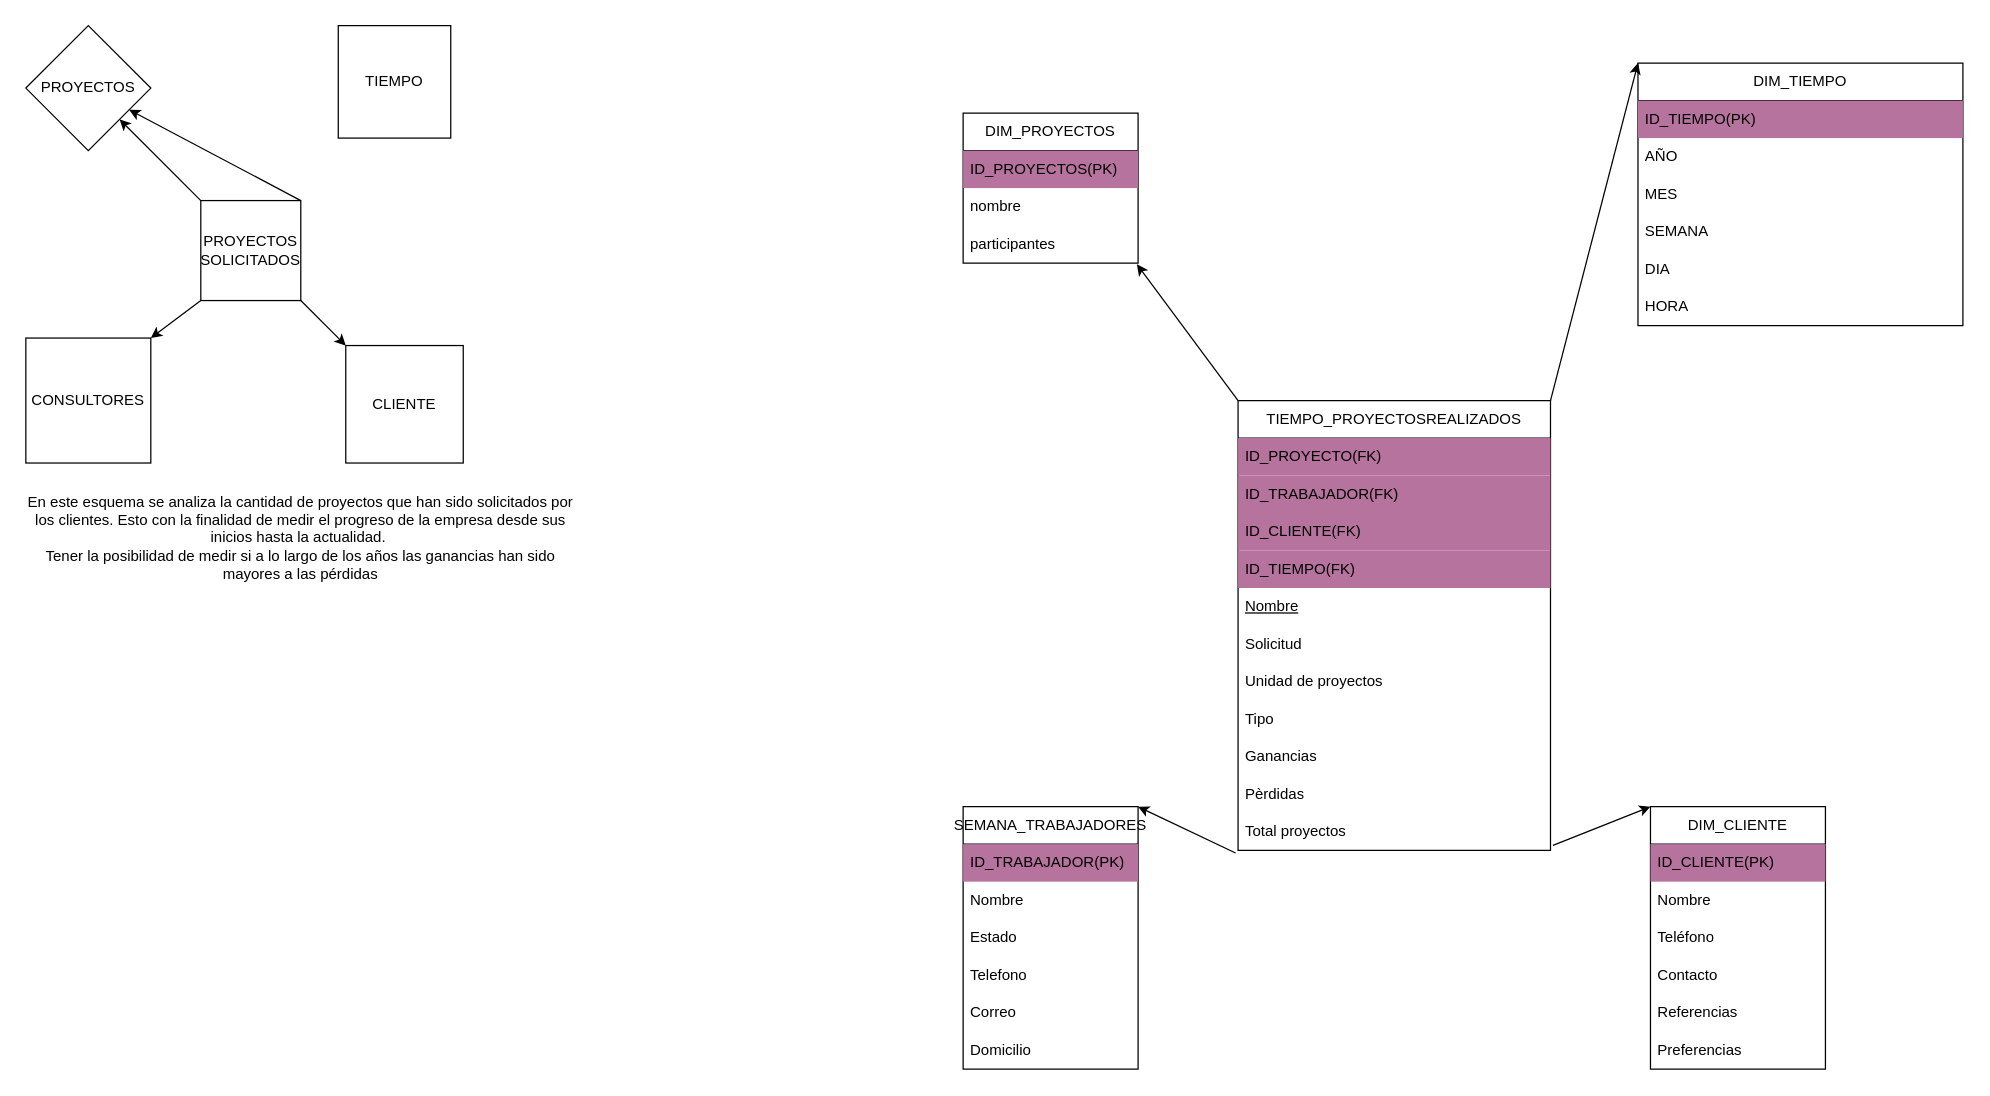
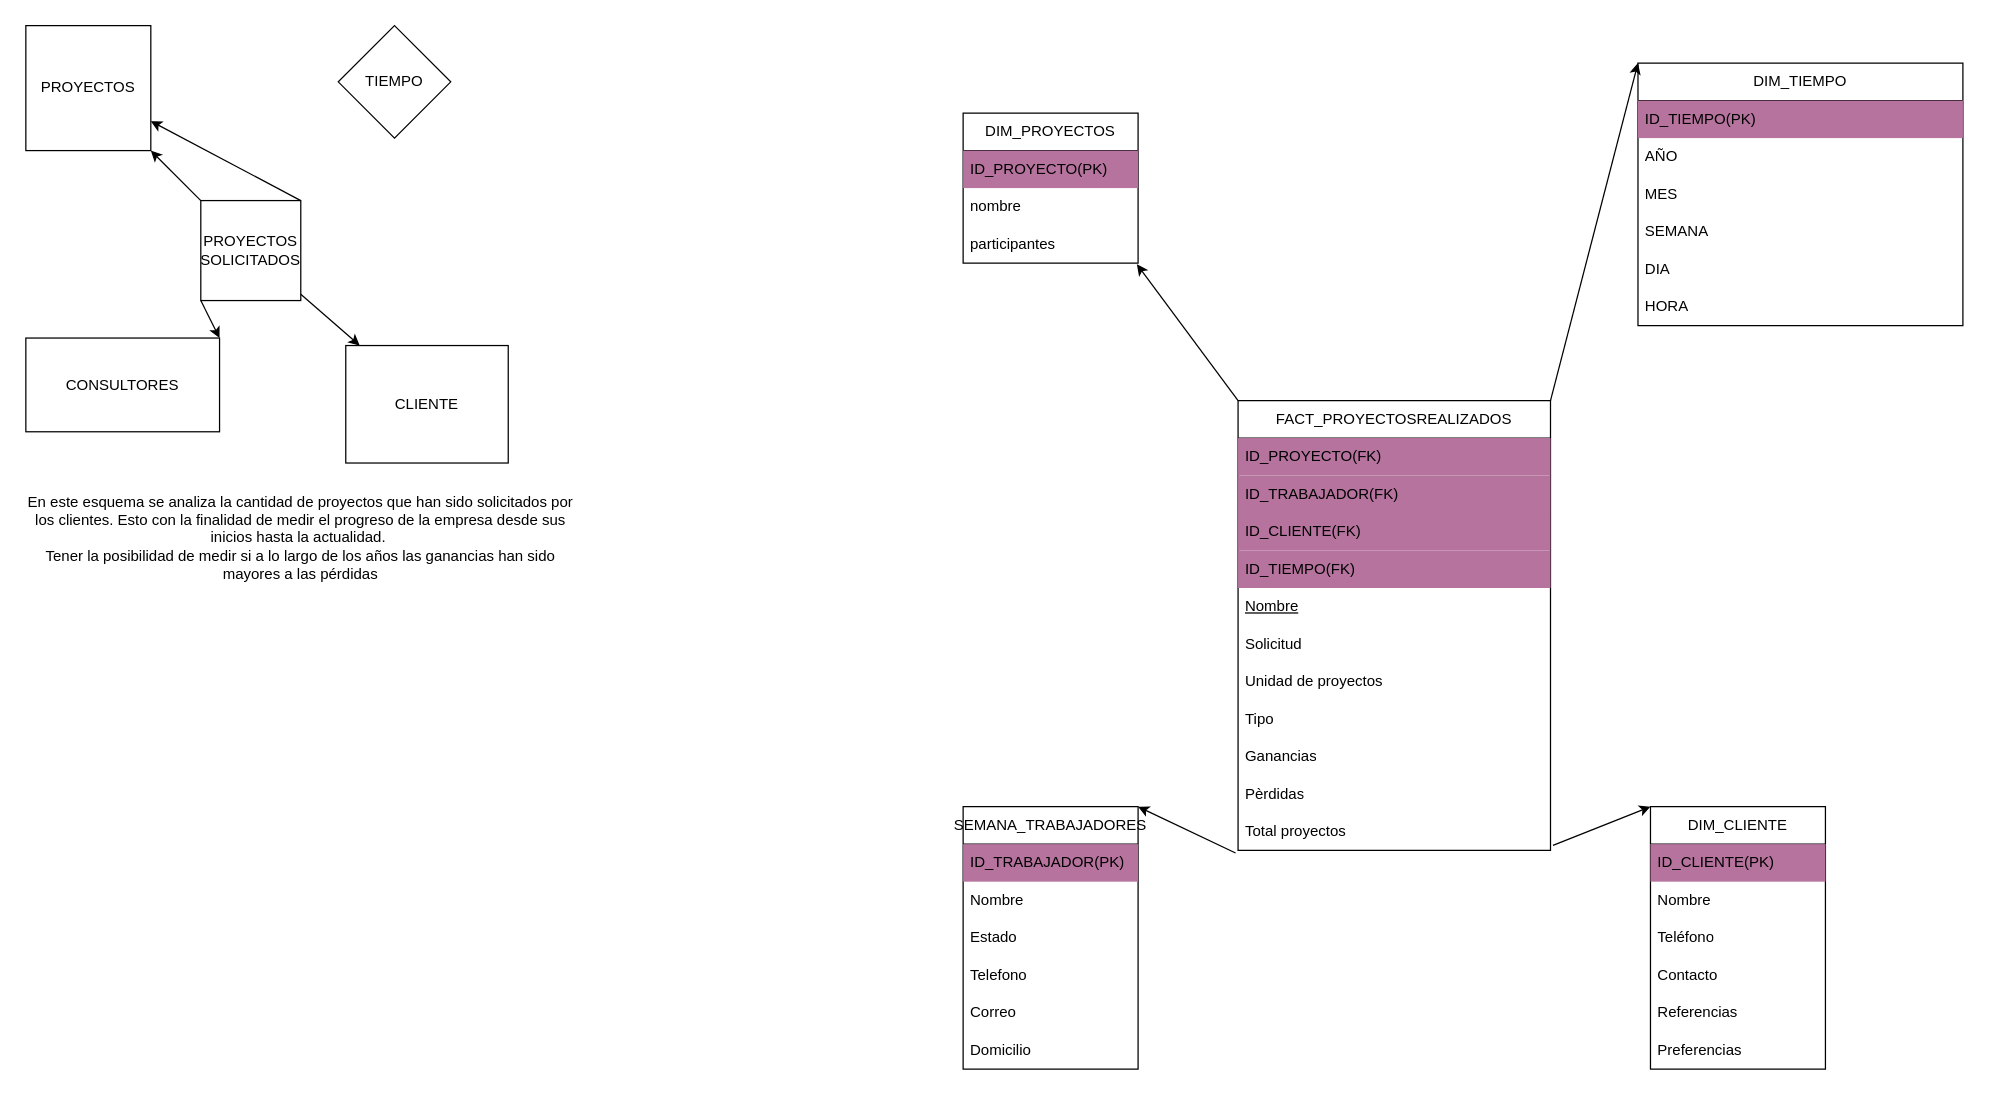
  <mxCell id="0" />
  <mxCell id="1" parent="0" />
  <mxCell id="2" value="PROYECTOS SOLICITADOS" style="whiteSpace=wrap;html=1;aspect=fixed;" parent="1" vertex="1"><mxGeometry x="160" y="160" width="80" height="80" as="geometry" /></mxCell>
- <mxCell id="3" value="TIEMPO" style="whiteSpace=wrap;html=1;aspect=fixed;" parent="1" vertex="1"><mxGeometry x="270" width="90" height="90" as="geometry" y="20" /></mxCell>
- <mxCell id="4" value="CLIENTE" style="whiteSpace=wrap;html=1;aspect=fixed;" parent="1" vertex="1"><mxGeometry x="276" y="276" width="94" height="94" as="geometry" /></mxCell>
- <mxCell id="5" value="PROYECTOS" style="rhombus;whiteSpace=wrap;html=1;aspect=fixed;" parent="1" vertex="1"><mxGeometry x="20" width="100" height="100" as="geometry" y="20" /></mxCell>
- <mxCell id="6" value="CONSULTORES" style="whiteSpace=wrap;html=1;aspect=fixed;" parent="1" vertex="1"><mxGeometry x="20" y="270" width="100" height="100" as="geometry" /></mxCell>
+ <mxCell id="3" value="TIEMPO" style="rhombus;whiteSpace=wrap;html=1;aspect=fixed;" parent="1" vertex="1"><mxGeometry x="270" width="90" height="90" as="geometry" y="20" /></mxCell>
+ <mxCell id="4" value="CLIENTE" style="whiteSpace=wrap;html=1;aspect=fixed;" parent="1" vertex="1"><mxGeometry x="276" y="276" width="130" height="94" as="geometry" /></mxCell>
+ <mxCell id="5" value="PROYECTOS" style="whiteSpace=wrap;html=1;aspect=fixed;" parent="1" vertex="1"><mxGeometry x="20" width="100" height="100" as="geometry" y="20" /></mxCell>
+ <mxCell id="6" value="CONSULTORES" style="whiteSpace=wrap;html=1;aspect=fixed;" parent="1" vertex="1"><mxGeometry x="20" y="270" width="155" height="75" as="geometry" /></mxCell>
  <mxCell id="7" style="rounded=0;orthogonalLoop=1;jettySize=auto;html=1;" parent="1" source="2" target="4" edge="1"><mxGeometry relative="1" as="geometry"><mxPoint x="141" y="150" as="sourcePoint" /><mxPoint x="190" y="210" as="targetPoint" /></mxGeometry></mxCell>
  <mxCell id="8" value="En este esquema se analiza la cantidad de proyectos que han sido solicitados por los clientes. Esto con la finalidad de medir el progreso de la empresa desde sus inicios hasta la actualidad.&amp;nbsp;&lt;br&gt;Tener la posibilidad de medir si a lo largo de los años las ganancias han sido mayores a las pérdidas" style="text;html=1;strokeColor=none;fillColor=none;align=center;verticalAlign=middle;whiteSpace=wrap;rounded=0;" parent="1" vertex="1"><mxGeometry x="20" y="400" width="440" height="60" as="geometry" /></mxCell>
- <mxCell id="9" value="TIEMPO_PROYECTOSREALIZADOS" style="swimlane;fontStyle=0;childLayout=stackLayout;horizontal=1;startSize=30;horizontalStack=0;resizeParent=1;resizeParentMax=0;resizeLast=0;collapsible=1;marginBottom=0;whiteSpace=wrap;html=1;" parent="1" vertex="1"><mxGeometry x="990" y="320" width="250" height="360" as="geometry" /></mxCell>
+ <mxCell id="9" value="FACT_PROYECTOSREALIZADOS" style="swimlane;fontStyle=0;childLayout=stackLayout;horizontal=1;startSize=30;horizontalStack=0;resizeParent=1;resizeParentMax=0;resizeLast=0;collapsible=1;marginBottom=0;whiteSpace=wrap;html=1;" parent="1" vertex="1"><mxGeometry x="990" y="320" width="250" height="360" as="geometry" /></mxCell>
  <mxCell id="10" value="ID_PROYECTO(FK)" style="text;strokeColor=none;fillColor=#B5739D;align=left;verticalAlign=middle;spacingLeft=4;spacingRight=4;overflow=hidden;points=[[0,0.5],[1,0.5]];portConstraint=eastwest;rotatable=0;whiteSpace=wrap;html=1;" parent="9" vertex="1"><mxGeometry y="30" width="250" height="30" as="geometry" /></mxCell>
  <mxCell id="11" value="ID_TRABAJADOR(FK)" style="text;strokeColor=none;fillColor=#B5739D;align=left;verticalAlign=middle;spacingLeft=4;spacingRight=4;overflow=hidden;points=[[0,0.5],[1,0.5]];portConstraint=eastwest;rotatable=0;whiteSpace=wrap;html=1;" parent="9" vertex="1"><mxGeometry y="60" width="250" height="30" as="geometry" /></mxCell>
  <mxCell id="12" value="ID_CLIENTE(FK)" style="text;strokeColor=none;fillColor=#B5739D;align=left;verticalAlign=middle;spacingLeft=4;spacingRight=4;overflow=hidden;points=[[0,0.5],[1,0.5]];portConstraint=eastwest;rotatable=0;whiteSpace=wrap;html=1;" parent="9" vertex="1"><mxGeometry y="90" width="250" height="30" as="geometry" /></mxCell>
  <mxCell id="13" value="ID_TIEMPO(FK)" style="text;strokeColor=none;fillColor=#B5739D;align=left;verticalAlign=middle;spacingLeft=4;spacingRight=4;overflow=hidden;points=[[0,0.5],[1,0.5]];portConstraint=eastwest;rotatable=0;whiteSpace=wrap;html=1;" parent="9" vertex="1"><mxGeometry y="120" width="250" height="30" as="geometry" /></mxCell>
  <mxCell id="14" value="&lt;u&gt;Nombre&lt;/u&gt;" style="text;strokeColor=none;fillColor=none;align=left;verticalAlign=middle;spacingLeft=4;spacingRight=4;overflow=hidden;points=[[0,0.5],[1,0.5]];portConstraint=eastwest;rotatable=0;whiteSpace=wrap;html=1;" parent="9" vertex="1"><mxGeometry y="150" width="250" height="30" as="geometry" /></mxCell>
  <mxCell id="15" value="Solicitud" style="text;strokeColor=none;fillColor=none;align=left;verticalAlign=middle;spacingLeft=4;spacingRight=4;overflow=hidden;points=[[0,0.5],[1,0.5]];portConstraint=eastwest;rotatable=0;whiteSpace=wrap;html=1;" parent="9" vertex="1"><mxGeometry y="180" width="250" height="30" as="geometry" /></mxCell>
  <mxCell id="16" value="Unidad de proyectos" style="text;strokeColor=none;fillColor=none;align=left;verticalAlign=middle;spacingLeft=4;spacingRight=4;overflow=hidden;points=[[0,0.5],[1,0.5]];portConstraint=eastwest;rotatable=0;whiteSpace=wrap;html=1;" parent="9" vertex="1"><mxGeometry y="210" width="250" height="30" as="geometry" /></mxCell>
  <mxCell id="17" value="Tipo" style="text;strokeColor=none;fillColor=none;align=left;verticalAlign=middle;spacingLeft=4;spacingRight=4;overflow=hidden;points=[[0,0.5],[1,0.5]];portConstraint=eastwest;rotatable=0;whiteSpace=wrap;html=1;" parent="9" vertex="1"><mxGeometry y="240" width="250" height="30" as="geometry" /></mxCell>
  <mxCell id="18" value="Ganancias" style="text;strokeColor=none;fillColor=none;align=left;verticalAlign=middle;spacingLeft=4;spacingRight=4;overflow=hidden;points=[[0,0.5],[1,0.5]];portConstraint=eastwest;rotatable=0;whiteSpace=wrap;html=1;" parent="9" vertex="1"><mxGeometry y="270" width="250" height="30" as="geometry" /></mxCell>
  <mxCell id="19" value="Pèrdidas" style="text;strokeColor=none;fillColor=none;align=left;verticalAlign=middle;spacingLeft=4;spacingRight=4;overflow=hidden;points=[[0,0.5],[1,0.5]];portConstraint=eastwest;rotatable=0;whiteSpace=wrap;html=1;" vertex="1" parent="9"><mxGeometry y="300" width="250" height="30" as="geometry" /></mxCell>
  <mxCell id="20" value="Total proyectos" style="text;strokeColor=none;fillColor=none;align=left;verticalAlign=middle;spacingLeft=4;spacingRight=4;overflow=hidden;points=[[0,0.5],[1,0.5]];portConstraint=eastwest;rotatable=0;whiteSpace=wrap;html=1;" parent="9" vertex="1"><mxGeometry y="330" width="250" height="30" as="geometry" /></mxCell>
  <mxCell id="21" value="DIM_TIEMPO" style="swimlane;fontStyle=0;childLayout=stackLayout;horizontal=1;startSize=30;horizontalStack=0;resizeParent=1;resizeParentMax=0;resizeLast=0;collapsible=1;marginBottom=0;whiteSpace=wrap;html=1;" parent="1" vertex="1"><mxGeometry x="1310" y="50" width="260" height="210" as="geometry" /></mxCell>
  <mxCell id="22" value="ID_TIEMPO(PK)" style="text;strokeColor=none;fillColor=#B5739D;align=left;verticalAlign=middle;spacingLeft=4;spacingRight=4;overflow=hidden;points=[[0,0.5],[1,0.5]];portConstraint=eastwest;rotatable=0;whiteSpace=wrap;html=1;" parent="21" vertex="1"><mxGeometry y="30" width="260" height="30" as="geometry" /></mxCell>
  <mxCell id="23" value="AÑO" style="text;strokeColor=none;fillColor=none;align=left;verticalAlign=middle;spacingLeft=4;spacingRight=4;overflow=hidden;points=[[0,0.5],[1,0.5]];portConstraint=eastwest;rotatable=0;whiteSpace=wrap;html=1;" parent="21" vertex="1"><mxGeometry y="60" width="260" height="30" as="geometry" /></mxCell>
  <mxCell id="24" value="MES" style="text;strokeColor=none;fillColor=none;align=left;verticalAlign=middle;spacingLeft=4;spacingRight=4;overflow=hidden;points=[[0,0.5],[1,0.5]];portConstraint=eastwest;rotatable=0;whiteSpace=wrap;html=1;" parent="21" vertex="1"><mxGeometry y="90" width="260" height="30" as="geometry" /></mxCell>
  <mxCell id="25" value="SEMANA" style="text;strokeColor=none;fillColor=none;align=left;verticalAlign=middle;spacingLeft=4;spacingRight=4;overflow=hidden;points=[[0,0.5],[1,0.5]];portConstraint=eastwest;rotatable=0;whiteSpace=wrap;html=1;" parent="21" vertex="1"><mxGeometry y="120" width="260" height="30" as="geometry" /></mxCell>
  <mxCell id="26" value="DIA" style="text;strokeColor=none;fillColor=none;align=left;verticalAlign=middle;spacingLeft=4;spacingRight=4;overflow=hidden;points=[[0,0.5],[1,0.5]];portConstraint=eastwest;rotatable=0;whiteSpace=wrap;html=1;" parent="21" vertex="1"><mxGeometry y="150" width="260" height="30" as="geometry" /></mxCell>
  <mxCell id="27" value="HORA" style="text;strokeColor=none;fillColor=none;align=left;verticalAlign=middle;spacingLeft=4;spacingRight=4;overflow=hidden;points=[[0,0.5],[1,0.5]];portConstraint=eastwest;rotatable=0;whiteSpace=wrap;html=1;" parent="21" vertex="1"><mxGeometry y="180" width="260" height="30" as="geometry" /></mxCell>
  <mxCell id="28" value="DIM_CLIENTE" style="swimlane;fontStyle=0;childLayout=stackLayout;horizontal=1;startSize=30;horizontalStack=0;resizeParent=1;resizeParentMax=0;resizeLast=0;collapsible=1;marginBottom=0;whiteSpace=wrap;html=1;" parent="1" vertex="1"><mxGeometry x="1320" y="645" width="140" height="210" as="geometry" /></mxCell>
  <mxCell id="29" value="ID_CLIENTE(PK)" style="text;strokeColor=none;fillColor=#B5739D;align=left;verticalAlign=middle;spacingLeft=4;spacingRight=4;overflow=hidden;points=[[0,0.5],[1,0.5]];portConstraint=eastwest;rotatable=0;whiteSpace=wrap;html=1;" parent="28" vertex="1"><mxGeometry y="30" width="140" height="30" as="geometry" /></mxCell>
  <mxCell id="30" value="Nombre" style="text;strokeColor=none;fillColor=none;align=left;verticalAlign=middle;spacingLeft=4;spacingRight=4;overflow=hidden;points=[[0,0.5],[1,0.5]];portConstraint=eastwest;rotatable=0;whiteSpace=wrap;html=1;" parent="28" vertex="1"><mxGeometry y="60" width="140" height="30" as="geometry" /></mxCell>
  <mxCell id="31" value="Teléfono" style="text;strokeColor=none;fillColor=none;align=left;verticalAlign=middle;spacingLeft=4;spacingRight=4;overflow=hidden;points=[[0,0.5],[1,0.5]];portConstraint=eastwest;rotatable=0;whiteSpace=wrap;html=1;" parent="28" vertex="1"><mxGeometry y="90" width="140" height="30" as="geometry" /></mxCell>
  <mxCell id="32" value="Contacto" style="text;strokeColor=none;fillColor=none;align=left;verticalAlign=middle;spacingLeft=4;spacingRight=4;overflow=hidden;points=[[0,0.5],[1,0.5]];portConstraint=eastwest;rotatable=0;whiteSpace=wrap;html=1;" parent="28" vertex="1"><mxGeometry y="120" width="140" height="30" as="geometry" /></mxCell>
  <mxCell id="33" value="Referencias" style="text;strokeColor=none;fillColor=none;align=left;verticalAlign=middle;spacingLeft=4;spacingRight=4;overflow=hidden;points=[[0,0.5],[1,0.5]];portConstraint=eastwest;rotatable=0;whiteSpace=wrap;html=1;" parent="28" vertex="1"><mxGeometry y="150" width="140" height="30" as="geometry" /></mxCell>
  <mxCell id="34" value="Preferencias" style="text;strokeColor=none;fillColor=none;align=left;verticalAlign=middle;spacingLeft=4;spacingRight=4;overflow=hidden;points=[[0,0.5],[1,0.5]];portConstraint=eastwest;rotatable=0;whiteSpace=wrap;html=1;" parent="28" vertex="1"><mxGeometry y="180" width="140" height="30" as="geometry" /></mxCell>
  <mxCell id="35" value="SEMANA_TRABAJADORES" style="swimlane;fontStyle=0;childLayout=stackLayout;horizontal=1;startSize=30;horizontalStack=0;resizeParent=1;resizeParentMax=0;resizeLast=0;collapsible=1;marginBottom=0;whiteSpace=wrap;html=1;" parent="1" vertex="1"><mxGeometry x="770" y="645" width="140" height="210" as="geometry" /></mxCell>
  <mxCell id="36" value="ID_TRABAJADOR(PK)" style="text;strokeColor=none;fillColor=#B5739D;align=left;verticalAlign=middle;spacingLeft=4;spacingRight=4;overflow=hidden;points=[[0,0.5],[1,0.5]];portConstraint=eastwest;rotatable=0;whiteSpace=wrap;html=1;" parent="35" vertex="1"><mxGeometry y="30" width="140" height="30" as="geometry" /></mxCell>
  <mxCell id="37" value="Nombre" style="text;strokeColor=none;fillColor=none;align=left;verticalAlign=middle;spacingLeft=4;spacingRight=4;overflow=hidden;points=[[0,0.5],[1,0.5]];portConstraint=eastwest;rotatable=0;whiteSpace=wrap;html=1;" parent="35" vertex="1"><mxGeometry y="60" width="140" height="30" as="geometry" /></mxCell>
  <mxCell id="38" value="Estado" style="text;strokeColor=none;fillColor=none;align=left;verticalAlign=middle;spacingLeft=4;spacingRight=4;overflow=hidden;points=[[0,0.5],[1,0.5]];portConstraint=eastwest;rotatable=0;whiteSpace=wrap;html=1;" parent="35" vertex="1"><mxGeometry y="90" width="140" height="30" as="geometry" /></mxCell>
  <mxCell id="39" value="Telefono" style="text;strokeColor=none;fillColor=none;align=left;verticalAlign=middle;spacingLeft=4;spacingRight=4;overflow=hidden;points=[[0,0.5],[1,0.5]];portConstraint=eastwest;rotatable=0;whiteSpace=wrap;html=1;" parent="35" vertex="1"><mxGeometry y="120" width="140" height="30" as="geometry" /></mxCell>
  <mxCell id="40" value="Correo" style="text;strokeColor=none;fillColor=none;align=left;verticalAlign=middle;spacingLeft=4;spacingRight=4;overflow=hidden;points=[[0,0.5],[1,0.5]];portConstraint=eastwest;rotatable=0;whiteSpace=wrap;html=1;" parent="35" vertex="1"><mxGeometry y="150" width="140" height="30" as="geometry" /></mxCell>
  <mxCell id="41" value="Domicilio" style="text;strokeColor=none;fillColor=none;align=left;verticalAlign=middle;spacingLeft=4;spacingRight=4;overflow=hidden;points=[[0,0.5],[1,0.5]];portConstraint=eastwest;rotatable=0;whiteSpace=wrap;html=1;" parent="35" vertex="1"><mxGeometry y="180" width="140" height="30" as="geometry" /></mxCell>
  <mxCell id="42" value="DIM_PROYECTOS" style="swimlane;fontStyle=0;childLayout=stackLayout;horizontal=1;startSize=30;horizontalStack=0;resizeParent=1;resizeParentMax=0;resizeLast=0;collapsible=1;marginBottom=0;whiteSpace=wrap;html=1;" parent="1" vertex="1"><mxGeometry x="770" y="90" width="140" height="120" as="geometry" /></mxCell>
- <mxCell id="43" value="ID_PROYECTOS(PK)" style="text;strokeColor=none;fillColor=#B5739D;align=left;verticalAlign=middle;spacingLeft=4;spacingRight=4;overflow=hidden;points=[[0,0.5],[1,0.5]];portConstraint=eastwest;rotatable=0;whiteSpace=wrap;html=1;" parent="42" vertex="1"><mxGeometry y="30" width="140" height="30" as="geometry" /></mxCell>
+ <mxCell id="43" value="ID_PROYECTO(PK)" style="text;strokeColor=none;fillColor=#B5739D;align=left;verticalAlign=middle;spacingLeft=4;spacingRight=4;overflow=hidden;points=[[0,0.5],[1,0.5]];portConstraint=eastwest;rotatable=0;whiteSpace=wrap;html=1;" parent="42" vertex="1"><mxGeometry y="30" width="140" height="30" as="geometry" /></mxCell>
  <mxCell id="44" value="nombre" style="text;strokeColor=none;fillColor=none;align=left;verticalAlign=middle;spacingLeft=4;spacingRight=4;overflow=hidden;points=[[0,0.5],[1,0.5]];portConstraint=eastwest;rotatable=0;whiteSpace=wrap;html=1;" parent="42" vertex="1"><mxGeometry y="60" width="140" height="30" as="geometry" /></mxCell>
  <mxCell id="45" value="participantes" style="text;strokeColor=none;fillColor=none;align=left;verticalAlign=middle;spacingLeft=4;spacingRight=4;overflow=hidden;points=[[0,0.5],[1,0.5]];portConstraint=eastwest;rotatable=0;whiteSpace=wrap;html=1;" parent="42" vertex="1"><mxGeometry y="90" width="140" height="30" as="geometry" /></mxCell>
  <mxCell id="46" style="rounded=0;orthogonalLoop=1;jettySize=auto;html=1;exitX=1;exitY=0;exitDx=0;exitDy=0;" parent="1" source="2" target="5" edge="1"><mxGeometry relative="1" as="geometry"><mxPoint x="250" y="250" as="sourcePoint" /><mxPoint x="286" y="286" as="targetPoint" /></mxGeometry></mxCell>
  <mxCell id="47" style="rounded=0;orthogonalLoop=1;jettySize=auto;html=1;entryX=1;entryY=1;entryDx=0;entryDy=0;" parent="1" target="5" edge="1"><mxGeometry relative="1" as="geometry"><mxPoint x="160" y="160" as="sourcePoint" /><mxPoint x="296" y="296" as="targetPoint" /></mxGeometry></mxCell>
  <mxCell id="48" style="rounded=0;orthogonalLoop=1;jettySize=auto;html=1;entryX=1;entryY=0;entryDx=0;entryDy=0;exitX=0;exitY=1;exitDx=0;exitDy=0;" parent="1" source="2" target="6" edge="1"><mxGeometry relative="1" as="geometry"><mxPoint x="270" y="270" as="sourcePoint" /><mxPoint x="306" y="306" as="targetPoint" /></mxGeometry></mxCell>
  <mxCell id="49" style="rounded=0;orthogonalLoop=1;jettySize=auto;html=1;entryX=0;entryY=0;entryDx=0;entryDy=0;exitX=1.008;exitY=0.867;exitDx=0;exitDy=0;exitPerimeter=0;" parent="1" source="20" target="28" edge="1"><mxGeometry relative="1" as="geometry"><mxPoint x="1240" y="560" as="sourcePoint" /><mxPoint x="1276" y="596" as="targetPoint" /></mxGeometry></mxCell>
  <mxCell id="50" style="rounded=0;orthogonalLoop=1;jettySize=auto;html=1;entryX=1;entryY=0;entryDx=0;entryDy=0;exitX=-0.008;exitY=1.067;exitDx=0;exitDy=0;exitPerimeter=0;" parent="1" source="20" target="35" edge="1"><mxGeometry relative="1" as="geometry"><mxPoint x="1250" y="570" as="sourcePoint" /><mxPoint x="1300" y="610" as="targetPoint" /></mxGeometry></mxCell>
  <mxCell id="51" style="rounded=0;orthogonalLoop=1;jettySize=auto;html=1;entryX=0;entryY=0;entryDx=0;entryDy=0;exitX=1;exitY=0;exitDx=0;exitDy=0;" parent="1" source="9" target="21" edge="1"><mxGeometry relative="1" as="geometry"><mxPoint x="1260" y="580" as="sourcePoint" /><mxPoint x="1310" y="620" as="targetPoint" /></mxGeometry></mxCell>
  <mxCell id="52" style="rounded=0;orthogonalLoop=1;jettySize=auto;html=1;entryX=0.993;entryY=1.033;entryDx=0;entryDy=0;exitX=0;exitY=0;exitDx=0;exitDy=0;entryPerimeter=0;" parent="1" source="9" target="45" edge="1"><mxGeometry relative="1" as="geometry"><mxPoint x="1270" y="590" as="sourcePoint" /><mxPoint x="1320" y="630" as="targetPoint" /></mxGeometry></mxCell>
